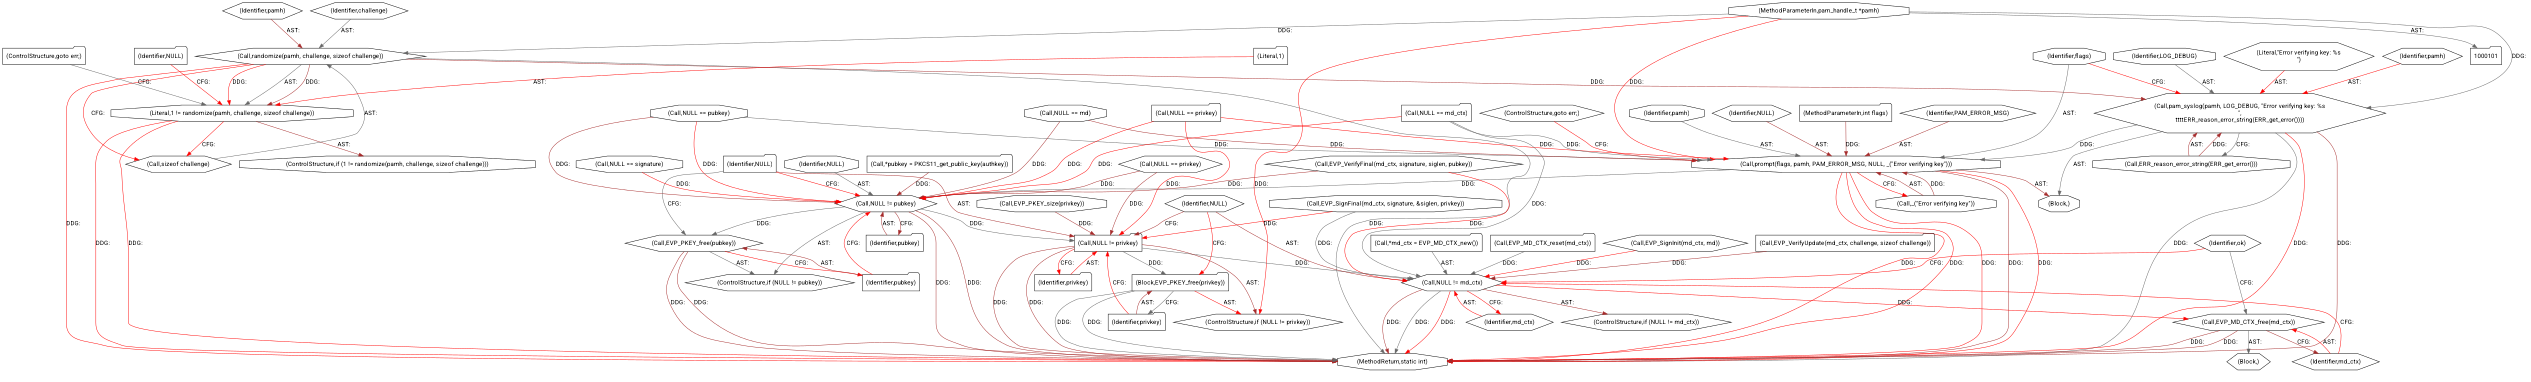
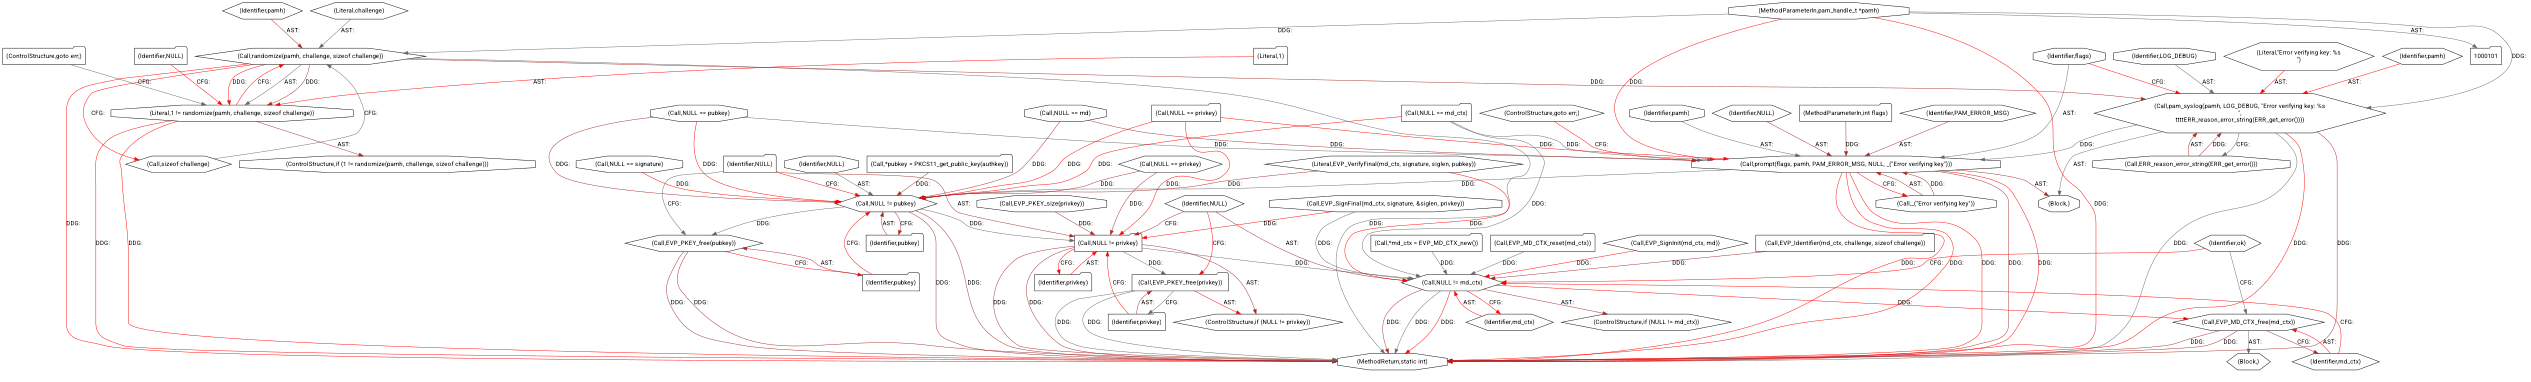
  digraph {
    fontname=Roboto
    node [fontname=Roboto shape=hexagon]
    edge [color=red fontname=Roboto]
    n1 [label="(Call,randomize(pamh, challenge, sizeof challenge))"]
    n2 [label="(Literal,1 != randomize(pamh, challenge, sizeof challenge))" shape=octagon]
    n3 [label="(Call,pam_syslog(pamh, LOG_DEBUG, \"Error verifying key: %s\n\",\n\t\t\t\tERR_reason_error_string(ERR_get_error())))"]
    n4 [label="(MethodReturn,static int)" shape=octagon]
    n5 [label="(Call,sizeof challenge)"]
    n6 [label="(ControlStructure,if (1 != randomize(pamh, challenge, sizeof challenge)))" shape=octagon]
    n7 [label="(Call,prompt(flags, pamh, PAM_ERROR_MSG, NULL, _(\"Error verifying key\")))" shape=octagon]
    n8 [label="(Call,ERR_reason_error_string(ERR_get_error()))" shape=octagon]
    n9 [label="(Block,)" shape=octagon]
    n10 [label="(MethodParameterIn,pam_handle_t *pamh)" shape=octagon]
    1000101 [shape=folder]
    n12 [label="(Call,NULL != pubkey)"]
    n13 [label="(Call,_(\"Error verifying key\"))" shape=octagon]
    n14 [label="(Call,EVP_PKEY_free(pubkey))"]
    n15 [label="(Call,NULL != privkey)" shape=folder]
    n16 [label="(Identifier,pubkey)" shape=folder]
-   n17 [label="(ControlStructure,if (NULL != pubkey))"]
    n18 [label="(Identifier,pubkey)" shape=folder]
-   n19 [label="(Block,EVP_PKEY_free(privkey))" shape=folder]
+   n19 [label="(Call,EVP_PKEY_free(privkey))" shape=folder]
    n20 [label="(Call,NULL != md_ctx)"]
    n21 [label="(ControlStructure,if (NULL != privkey))"]
    n22 [label="(Identifier,privkey)" shape=folder]
    n23 [label="(Identifier,privkey)" shape=folder]
    n24 [label="(Call,EVP_MD_CTX_free(md_ctx))"]
    n25 [label="(Identifier,md_ctx)"]
    n26 [label="(ControlStructure,if (NULL != md_ctx))"]
    n27 [label="(Block,)"]
    n28 [label="(Identifier,md_ctx)"]
    n29 [label="(Identifier,NULL)" shape=folder]
    n30 [label="(Call,*pubkey = PKCS11_get_public_key(authkey))" shape=folder]
    n31 [label="(Identifier,pamh)"]
    n32 [label="(Call,NULL == pubkey)" shape=octagon]
    n33 [label="(Identifier,ok)"]
    n34 [label="(Identifier,flags)" shape=octagon]
    n35 [label="(Literal,1)" shape=folder]
-   n36 [label="(Identifier,challenge)"]
+   n36 [label="(Literal,challenge)"]
    n37 [label="(Identifier,LOG_DEBUG)" shape=octagon]
    n38 [label="(Identifier,NULL)"]
    n39 [label="(MethodParameterIn,int flags)" shape=folder]
    n40 [label="(Identifier,NULL)" shape=folder]
    n41 [label="(Call,NULL == privkey)" shape=folder]
    n42 [label="(Call,EVP_MD_CTX_reset(md_ctx))" shape=folder]
    n43 [label="(Identifier,PAM_ERROR_MSG)"]
    n44 [label="(ControlStructure,goto err;)"]
    n45 [label="(Call,EVP_SignInit(md_ctx, md))"]
    n46 [label="(Call,EVP_PKEY_size(privkey))" shape=octagon]
-   n47 [label="(Call,EVP_VerifyUpdate(md_ctx, challenge, sizeof challenge))" shape=folder]
+   n47 [label="(Call,EVP_Identifier(md_ctx, challenge, sizeof challenge))" shape=folder]
    n48 [label="(Identifier,pamh)" shape=octagon]
    n49 [label="(Call,NULL == md)" shape=octagon]
    n50 [label="(ControlStructure,goto err;)" shape=folder]
    n51 [label="(Call,NULL == privkey)"]
-   n52 [label="(Call,EVP_VerifyFinal(md_ctx, signature, siglen, pubkey))"]
+   n52 [label="(Literal,EVP_VerifyFinal(md_ctx, signature, siglen, pubkey))"]
    n53 [label="(Call,EVP_SignFinal(md_ctx, signature, &siglen, privkey))" shape=octagon]
    n54 [label="(Call,NULL == md_ctx)" shape=folder]
    n55 [label="(Literal,\"Error verifying key: %s\n\")"]
    n56 [label="(Identifier,NULL)"]
    n57 [label="(Identifier,NULL)" shape=octagon]
    n58 [label="(Call,*md_ctx = EVP_MD_CTX_new())" shape=folder]
    n59 [label="(Call,NULL == signature)" shape=octagon]
    n60 [label="(Identifier,pamh)"]
    n1 -> n2 [color=gray40 label="AST: "]
    n1 -> n2 [color=brown label="DDG: "]
    n1 -> n2 [label="DDG: "]
    n1 -> n3 [color=brown label="DDG: "]
    n1 -> n4 [color=gray40 label="DDG: "]
    n1 -> n4 [label="DDG: "]
    n1 -> n5 [label="CFG: "]
-   n2 -> n5 [label="CFG: "]
+   n2 -> n1 [label="CFG: "]
    n2 -> n4 [label="DDG: "]
    n2 -> n4 [label="DDG: "]
    n2 -> n6 [color=brown label="AST: "]
    n3 -> n4 [color=brown label="DDG: "]
    n3 -> n4 [color=gray40 label="DDG: "]
    n3 -> n4 [label="DDG: "]
    n3 -> n7 [color=gray40 label="DDG: "]
    n3 -> n8 [color=gray40 label="CFG: "]
    n3 -> n9 [color=gray40 label="AST: "]
-   n5 -> n1 [color=gray40 label="AST: "]
+   n5 -> n1 [color=gray40 label="CFG: "]
    n7 -> n4 [label="DDG: "]
    n7 -> n4 [color=brown label="DDG: "]
    n7 -> n4 [label="DDG: "]
    n7 -> n4 [label="DDG: "]
    n7 -> n4 [label="DDG: "]
    n7 -> n9 [color=brown label="AST: "]
    n7 -> n12 [color=gray40 label="DDG: "]
    n7 -> n13 [label="CFG: "]
    n8 -> n3 [color=brown label="AST: "]
    n8 -> n3 [color=brown label="DDG: "]
    n10 -> n1 [color=gray40 label="DDG: "]
    n10 -> n3 [color=gray40 label="DDG: "]
-   n10 -> n21 [label="DDG: "]
+   n10 -> n4 [label="DDG: "]
    n10 -> n7 [label="DDG: "]
    n10 -> 1000101 [color=gray40 label="AST: "]
    n12 -> n4 [color=brown label="DDG: "]
    n12 -> n4 [color=brown label="DDG: "]
    n12 -> n14 [color=gray40 label="DDG: "]
    n12 -> n15 [color=gray40 label="DDG: "]
    n12 -> n16 [color=brown label="CFG: "]
-   n12 -> n17 [color=gray40 label="AST: "]
    n13 -> n7 [color=brown label="AST: "]
    n13 -> n7 [color=brown label="DDG: "]
    n14 -> n4 [color=brown label="DDG: "]
    n14 -> n4 [color=brown label="DDG: "]
-   n14 -> n17 [color=gray40 label="AST: "]
    n14 -> n18 [label="CFG: "]
    n15 -> n4 [color=brown label="DDG: "]
    n15 -> n4 [color=brown label="DDG: "]
    n15 -> n19 [color=gray40 label="DDG: "]
    n15 -> n20 [color=gray40 label="DDG: "]
    n15 -> n21 [color=brown label="AST: "]
    n15 -> n22 [label="CFG: "]
    n16 -> n12 [color=brown label="AST: "]
    n18 -> n12 [label="CFG: "]
    n18 -> n14 [color=brown label="AST: "]
    n19 -> n4 [color=gray40 label="DDG: "]
    n19 -> n4 [color=gray40 label="DDG: "]
    n19 -> n21 [label="AST: "]
    n19 -> n23 [color=gray40 label="CFG: "]
    n20 -> n4 [color=gray40 label="DDG: "]
    n20 -> n4 [label="DDG: "]
    n20 -> n4 [color=brown label="DDG: "]
    n20 -> n24 [label="DDG: "]
    n20 -> n25 [label="CFG: "]
    n20 -> n26 [color=brown label="AST: "]
    n22 -> n15 [label="AST: "]
    n23 -> n15 [label="CFG: "]
    n23 -> n19 [color=brown label="AST: "]
    n24 -> n4 [color=brown label="DDG: "]
    n24 -> n4 [color=brown label="DDG: "]
    n24 -> n27 [color=gray40 label="AST: "]
    n24 -> n28 [color=brown label="CFG: "]
    n25 -> n20 [label="AST: "]
    n28 -> n20 [label="CFG: "]
    n28 -> n24 [label="AST: "]
    n29 -> n2 [label="CFG: "]
    n30 -> n12 [color=brown label="DDG: "]
    n31 -> n1 [color=brown label="AST: "]
    n32 -> n7 [color=gray40 label="DDG: "]
    n32 -> n12 [color=brown label="DDG: "]
    n32 -> n12 [label="DDG: "]
    n33 -> n20 [label="CFG: "]
    n33 -> n24 [color=gray40 label="CFG: "]
    n34 -> n3 [label="CFG: "]
    n34 -> n7 [color=gray40 label="AST: "]
    n35 -> n2 [label="AST: "]
    n36 -> n1 [color=gray40 label="AST: "]
    n37 -> n3 [color=gray40 label="AST: "]
    n38 -> n15 [color=brown label="CFG: "]
    n38 -> n19 [label="CFG: "]
    n38 -> n20 [color=brown label="AST: "]
    n39 -> n7 [color=brown label="DDG: "]
    n40 -> n12 [label="CFG: "]
    n40 -> n14 [color=gray40 label="CFG: "]
    n40 -> n15 [color=brown label="AST: "]
    n41 -> n7 [label="DDG: "]
    n41 -> n12 [label="DDG: "]
    n41 -> n15 [label="DDG: "]
    n42 -> n20 [color=gray40 label="DDG: "]
    n43 -> n7 [color=brown label="AST: "]
    n44 -> n7 [label="CFG: "]
    n45 -> n20 [label="DDG: "]
    n46 -> n15 [color=brown label="DDG: "]
    n47 -> n20 [color=brown label="DDG: "]
    n48 -> n7 [color=gray40 label="AST: "]
    n49 -> n7 [color=brown label="DDG: "]
    n49 -> n12 [color=brown label="DDG: "]
    n50 -> n2 [color=gray40 label="CFG: "]
    n51 -> n12 [color=brown label="DDG: "]
    n51 -> n15 [color=brown label="DDG: "]
    n52 -> n12 [color=brown label="DDG: "]
    n52 -> n20 [label="DDG: "]
    n53 -> n15 [label="DDG: "]
    n53 -> n20 [color=gray40 label="DDG: "]
    n54 -> n7 [color=gray40 label="DDG: "]
    n54 -> n12 [label="DDG: "]
    n54 -> n20 [color=gray40 label="DDG: "]
    n55 -> n3 [label="AST: "]
    n56 -> n7 [color=brown label="AST: "]
    n57 -> n12 [color=gray40 label="AST: "]
-   n58 -> n20 [color=gray40 label="AST: "]
+   n58 -> n20 [color=gray40 label="DDG: "]
    n59 -> n12 [label="DDG: "]
    n60 -> n3 [label="AST: "]
  }
